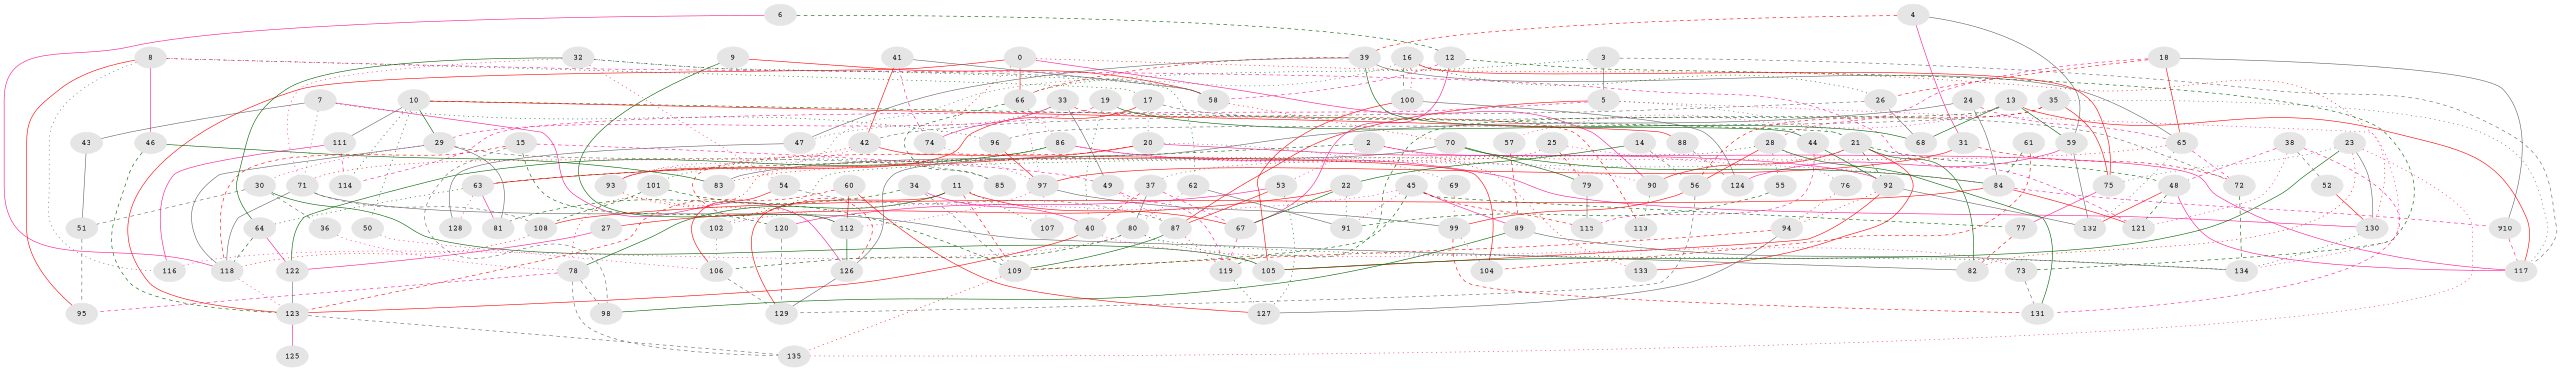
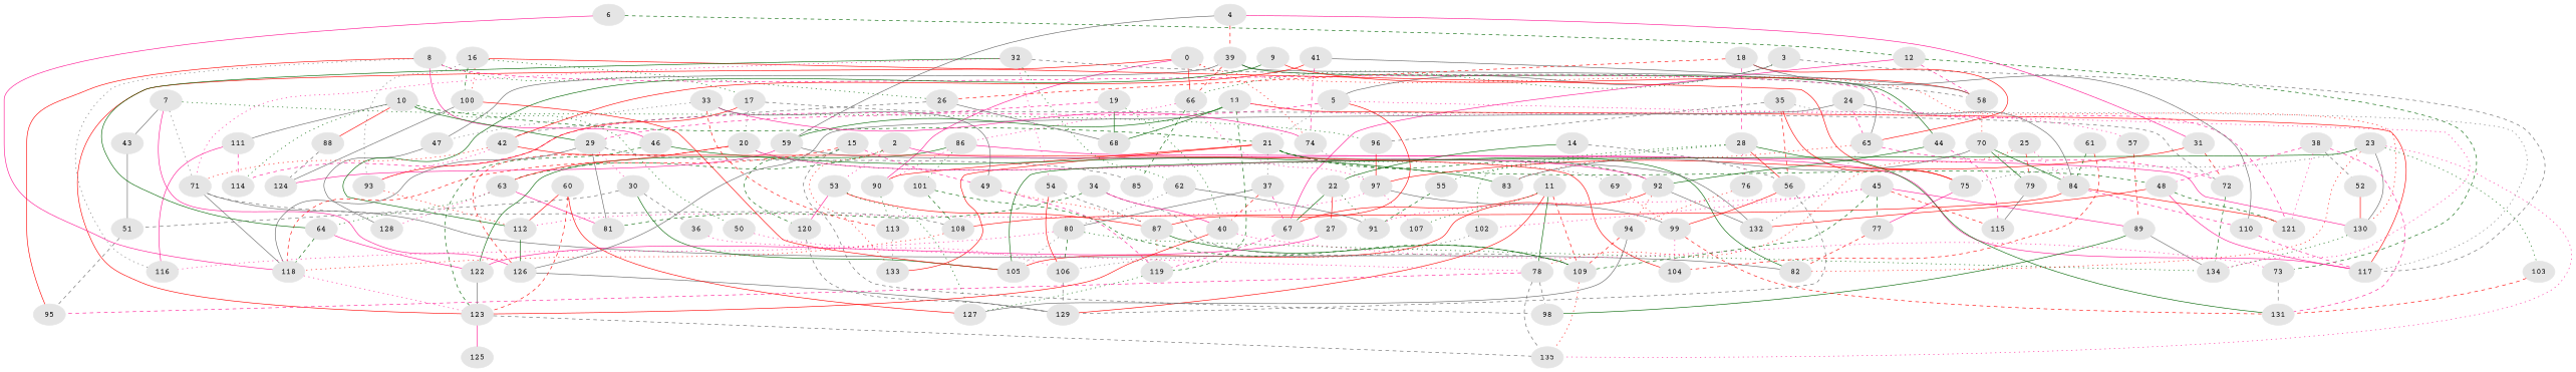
  graph {
    fontname="Courier Prime"
    node [color=gray90 fontname="Courier Prime" style=filled]
    edge [color=red fontname="Courier Prime" style=solid]
    n1 [label=0]
    66
    74
    90
    123
    130
    85
    97
    86
    113
    135
    125
    134
    2
    53
    63
    117
    133
    87
    120
    127
    81
    64
    128
    3
    5
    21
    114
    4
    31
    39
    59
    72
    65
    47
    44
    132
    124
    92
    37
    48
    82
    109
    119
    6
    12
    118
    58
    67
    73
    7
    43
    71
    96
    126
    51
    108
    129
    8
    17
    46
    95
    116
    121
    93
    20
    83
    9
    112
    70
    10
    29
    50
    88
    111
    30
    106
    11
    78
    107
    98
    131
    13
    57
    68
    89
    14
    22
    56
    27
    91
    99
    15
    49
    16
    26
    75
    100
    42
    77
    105
    69
    18
    28
-   110 [label=910]
+   110
    55
    76
    102
    19
    40
    94
    80
    122
    23
+   103
    24
    84
    25
    79
    115
    104
    36
    32
    54
    62
    33
    34
    35
    38
    52
    41
    45
    60
    61
    101
    n1 -- 66
    n1 -- 74 [style=dotted]
    n1 -- 90 [color=deeppink]
    n1 -- 123
    n1 -- 130 [style=dotted]
    66 -- 85 [color=darkgreen style=dashed]
    66 -- 97 [color=deeppink style=dotted]
    66 -- 86 [color=deeppink style=dotted]
    74 -- 97 [color=gray40 style=dotted]
    90 -- 113 [color=darkgreen style=dotted]
    123 -- 135 [color=gray40 style=dashed]
    123 -- 125 [color=deeppink]
    130 -- 134 [color=darkgreen style=dotted]
    97 -- 112 [color=deeppink style=dotted]
    97 -- 107 [color=deeppink style=dotted]
    97 -- 99 [color=gray40]
    86 -- 90 [color=deeppink style=dotted]
    86 -- 130 [color=deeppink]
    86 -- 122 [color=darkgreen]
    86 -- 101 [color=darkgreen style=dotted]
    113 -- 133 [color=gray40 style=dotted]
    2 -- 53 [color=deeppink style=dotted]
    2 -- 63 [color=darkgreen style=dashed]
    2 -- 117 [color=deeppink]
    2 -- 133 [style=dotted]
    53 -- 87
    53 -- 120 [color=deeppink]
    53 -- 127 [color=darkgreen style=dotted]
    63 -- 81 [color=deeppink]
    63 -- 64 [color=darkgreen style=dotted]
    63 -- 128 [color=deeppink style=dotted]
    87 -- 109 [color=darkgreen]
    87 -- 119 [style=dotted]
    120 -- 129 [color=gray40 style=dashed]
    64 -- 118 [color=darkgreen style=dashed]
    64 -- 122 [color=deeppink]
    3 -- 66 [color=darkgreen style=dotted]
    3 -- 117 [color=gray40 style=dashed]
    3 -- 5 [color=gray40]
    5 -- 134 [color=deeppink style=dotted]
    5 -- 87
    5 -- 21 [color=gray40 style=dotted]
    5 -- 114 [color=deeppink style=dashed]
    21 -- 90
    21 -- 133
    21 -- 92 [color=darkgreen style=dashed]
    21 -- 37 [color=gray40 style=dotted]
    21 -- 48 [color=darkgreen style=dashed]
    21 -- 82 [color=darkgreen]
    4 -- 31 [color=deeppink]
    4 -- 39 [style=dashed]
    4 -- 59 [color=gray40]
    31 -- 97
    31 -- 72 [style=dashed]
    39 -- 66 [style=dashed]
    39 -- 65 [color=gray40]
    39 -- 47 [color=gray40]
    39 -- 44 [color=darkgreen]
    59 -- 132 [color=gray40]
    59 -- 124 [color=deeppink]
    72 -- 134 [color=darkgreen style=dashed]
    65 -- 72 [color=deeppink style=dashed]
    65 -- 132 [color=gray40 style=dotted]
    65 -- 83 [style=dotted]
    47 -- 128 [color=gray40]
    44 -- 92 [color=darkgreen]
    44 -- 115 [color=deeppink style=dashed]
    92 -- 132 [color=gray40]
    92 -- 105
    92 -- 94 [style=dotted]
    37 -- 67 [color=deeppink style=dashed]
    37 -- 40 [style=dashed]
    37 -- 80 [color=gray40]
    48 -- 117 [color=deeppink]
    48 -- 132
    48 -- 121 [color=darkgreen style=dashed]
    109 -- 135 [style=dotted]
    119 -- 127 [color=darkgreen style=dotted]
    6 -- 12 [color=darkgreen style=dashed]
    6 -- 118 [color=deeppink]
    12 -- 58 [color=deeppink style=dashed]
    12 -- 67 [color=deeppink]
    12 -- 73 [color=darkgreen style=dashed]
    118 -- 123 [color=deeppink style=dotted]
    58 -- 70 [style=dotted]
    67 -- 119 [color=deeppink style=dashed]
    73 -- 131 [color=gray40 style=dashed]
    7 -- 43 [color=gray40]
    7 -- 71 [color=gray40 style=dotted]
    7 -- 96 [color=darkgreen style=dotted]
    7 -- 126 [color=deeppink]
    43 -- 51 [color=gray40]
    71 -- 82 [color=gray40]
    71 -- 118 [color=gray40]
    71 -- 108 [color=gray40 style=dashed]
    96 -- 97
    126 -- 129 [color=gray40]
    51 -- 95 [color=gray40 style=dashed]
    108 -- 118 [style=dotted]
    8 -- 17 [color=darkgreen style=dotted]
    8 -- 46 [color=deeppink]
    8 -- 95
    8 -- 116 [color=gray40 style=dotted]
    8 -- 121 [color=deeppink style=dashed]
    17 -- 72 [color=gray40 style=dashed]
    17 -- 93
    17 -- 20 [color=gray40 style=dotted]
    46 -- 123 [color=darkgreen style=dashed]
    46 -- 83 [color=darkgreen]
    93 -- 112 [style=dotted]
    20 -- 63
    20 -- 92 [color=deeppink]
    20 -- 126 [style=dashed]
    20 -- 69 [color=gray40 style=dotted]
    9 -- 58
    9 -- 112 [color=darkgreen]
    112 -- 126 [color=darkgreen]
    70 -- 83 [color=gray40]
    70 -- 84 [color=darkgreen]
    70 -- 79 [color=darkgreen]
    10 -- 21 [color=darkgreen style=dashed]
    10 -- 114 [color=darkgreen style=dotted]
    10 -- 29 [color=darkgreen]
    10 -- 50 [color=darkgreen style=dotted]
    10 -- 88
    10 -- 111 [color=gray40]
    29 -- 85 [color=gray40 style=dashed]
    29 -- 81 [color=gray40]
    29 -- 118 [color=gray40]
    29 -- 30 [color=deeppink style=dotted]
    50 -- 106 [color=deeppink style=dotted]
    88 -- 124 [color=gray40 style=dashed]
    111 -- 114 [color=deeppink style=dashed]
    111 -- 116 [color=deeppink]
    30 -- 51 [color=gray40 style=dashed]
    30 -- 105 [color=darkgreen]
    30 -- 36 [color=gray40 style=dashed]
    106 -- 129 [color=gray40 style=dashed]
    11 -- 109 [style=dashed]
    11 -- 67
    11 -- 129
    11 -- 78 [color=darkgreen]
    11 -- 107 [color=darkgreen style=dotted]
    78 -- 135 [color=gray40 style=dashed]
    78 -- 95 [color=deeppink style=dashed]
    78 -- 98 [color=gray40 style=dashed]
    13 -- 117
    13 -- 59 [color=darkgreen]
    13 -- 119 [color=darkgreen style=dashed]
    13 -- 57 [color=deeppink style=dotted]
    13 -- 68 [color=darkgreen]
    57 -- 89 [style=dashed]
    89 -- 134 [color=gray40]
    89 -- 98 [color=darkgreen]
    14 -- 22 [color=darkgreen]
    14 -- 56 [color=gray40 style=dashed]
    22 -- 67 [color=darkgreen]
    22 -- 27
    22 -- 91 [color=darkgreen style=dotted]
    56 -- 129 [color=gray40 style=dashed]
    56 -- 99
    27 -- 122 [color=deeppink]
    99 -- 131 [style=dashed]
    99 -- 104 [color=deeppink style=dotted]
    15 -- 120 [color=darkgreen style=dashed]
    15 -- 118 [style=dashed]
    15 -- 98 [color=gray40 style=dashed]
    15 -- 49 [color=deeppink style=dashed]
    49 -- 87 [style=dotted]
    49 -- 119 [color=deeppink style=dashed]
    16 -- 93 [color=gray40 style=dotted]
    16 -- 26 [color=darkgreen style=dotted]
    16 -- 75
    16 -- 100 [color=darkgreen style=dashed]
    16 -- 100 [style=dotted]
    26 -- 68 [color=gray40]
    26 -- 42 [color=gray40 style=dashed]
    75 -- 77 [color=deeppink]
    100 -- 124 [color=gray40]
    100 -- 105
    42 -- 71 [style=dotted]
    42 -- 93 [color=deeppink style=dotted]
    42 -- 104
    77 -- 82 [style=dashed]
    69 -- 99 [style=dotted]
    18 -- 65
    18 -- 26 [style=dashed]
    18 -- 28 [color=deeppink style=dashed]
    18 -- 110 [color=gray40]
    28 -- 131 [color=darkgreen]
    28 -- 56
    28 -- 55 [color=darkgreen style=dotted]
    28 -- 76 [color=deeppink style=dotted]
    28 -- 102 [color=darkgreen style=dotted]
    110 -- 117 [color=deeppink style=dashed]
    55 -- 91 [color=darkgreen style=dashed]
    76 -- 94 [style=dotted]
    102 -- 106 [color=gray40 style=dotted]
    19 -- 29 [color=deeppink style=dashed]
    19 -- 68 [color=darkgreen]
    19 -- 40 [color=darkgreen style=dotted]
    40 -- 123
    40 -- 73 [color=deeppink style=dotted]
    94 -- 127 [color=gray40]
    94 -- 109 [style=dashed]
    80 -- 134 [color=darkgreen style=dotted]
    80 -- 116 [color=deeppink style=dotted]
    80 -- 106 [color=darkgreen style=dashed]
    80 -- 105 [color=gray40 style=dotted]
    122 -- 123 [color=gray40]
    23 -- 130 [color=gray40]
    23 -- 135 [color=deeppink style=dotted]
    23 -- 82 [style=dotted]
    23 -- 75 [color=gray40 style=dotted]
    23 -- 105 [color=darkgreen]
+   23 -- 103 [color=darkgreen style=dotted]
+   103 -- 131 [style=dashed]
    24 -- 65 [color=deeppink style=dashed]
    24 -- 126 [color=gray40]
    24 -- 84 [color=gray40]
    84 -- 108
    84 -- 121
    84 -- 110 [color=deeppink style=dashed]
    25 -- 78 [style=dotted]
    25 -- 84 [color=deeppink style=dotted]
    25 -- 79 [style=dashed]
    79 -- 115 [color=gray40]
    36 -- 78 [color=deeppink style=dotted]
    32 -- 64 [color=darkgreen]
    32 -- 58 [color=gray40 style=dashed]
    32 -- 71 [color=deeppink style=dotted]
    32 -- 54 [color=deeppink style=dotted]
    32 -- 62 [color=darkgreen style=dotted]
    54 -- 87 [color=gray40 style=dashed]
    54 -- 106
    62 -- 91 [color=gray40]
    62 -- 80 [color=gray40 style=dotted]
    33 -- 74 [color=deeppink]
    33 -- 113 [style=dashed]
    33 -- 47 [color=gray40 style=dotted]
    33 -- 49 [color=gray40]
    34 -- 81 [color=darkgreen style=dashed]
    34 -- 109 [color=gray40 style=dashed]
    34 -- 40 [color=deeppink]
    35 -- 117 [color=gray40 style=dotted]
    35 -- 96 [color=gray40 style=dashed]
    35 -- 56 [style=dashed]
    35 -- 75
    38 -- 48 [color=deeppink style=dashed]
    38 -- 121 [color=deeppink style=dotted]
    38 -- 131 [color=deeppink style=dashed]
    38 -- 52 [color=gray40 style=dashed]
    52 -- 130
    41 -- 74 [color=deeppink style=dashed]
    41 -- 58 [color=gray40]
    41 -- 42
    45 -- 109 [color=darkgreen style=dashed]
    45 -- 89 [color=deeppink]
    45 -- 91 [color=deeppink style=dotted]
    45 -- 77 [color=darkgreen style=dashed]
    45 -- 102 [color=deeppink style=dotted]
    45 -- 115 [style=dashed]
    60 -- 123 [style=dashed]
    60 -- 127
    60 -- 112
    61 -- 84 [color=darkgreen style=dashed]
    61 -- 104 [style=dashed]
    101 -- 109 [color=darkgreen style=dashed]
    101 -- 108 [color=darkgreen style=dashed]
  }
